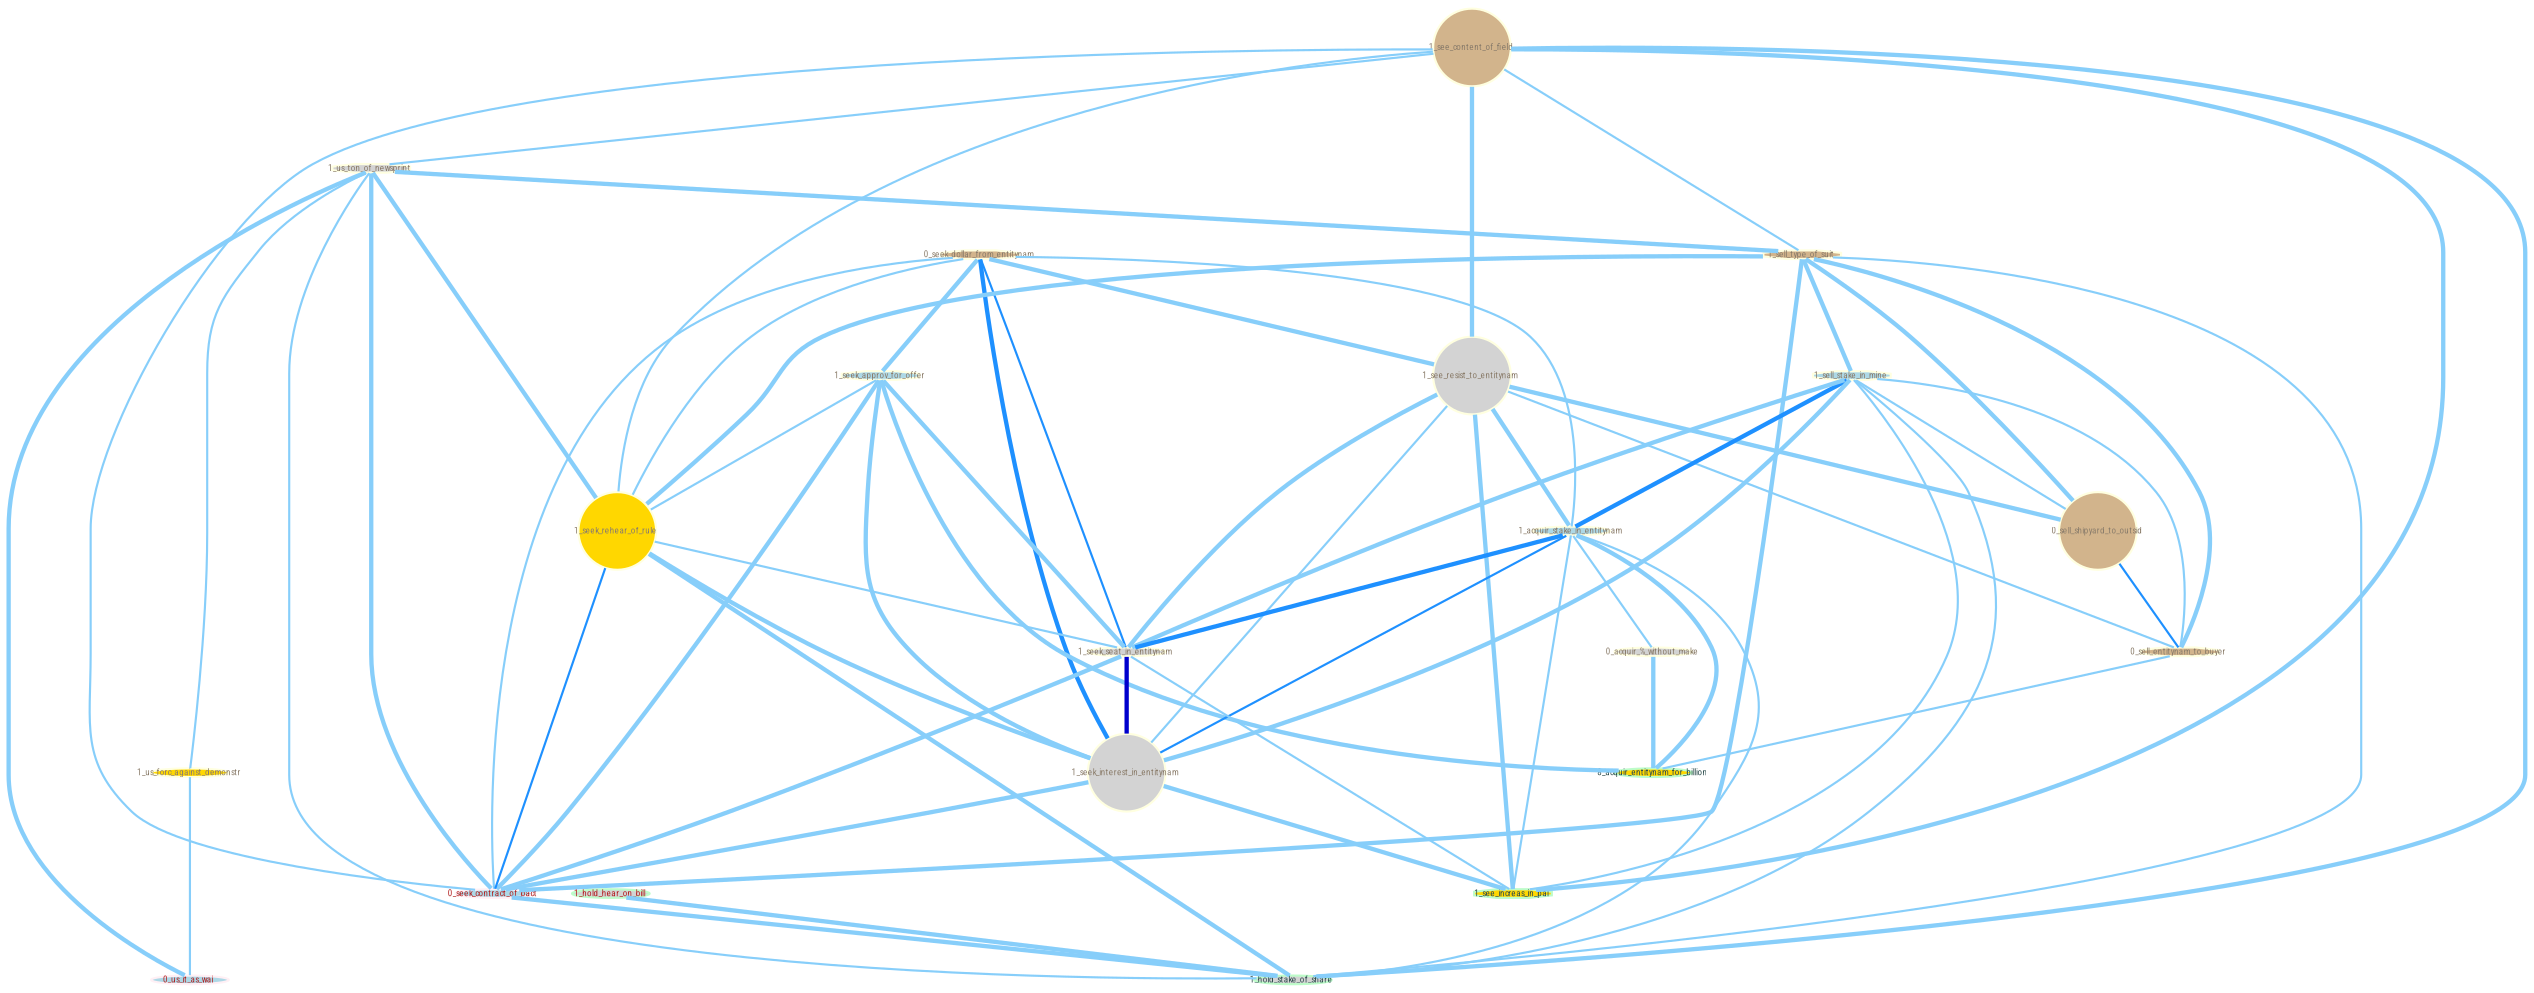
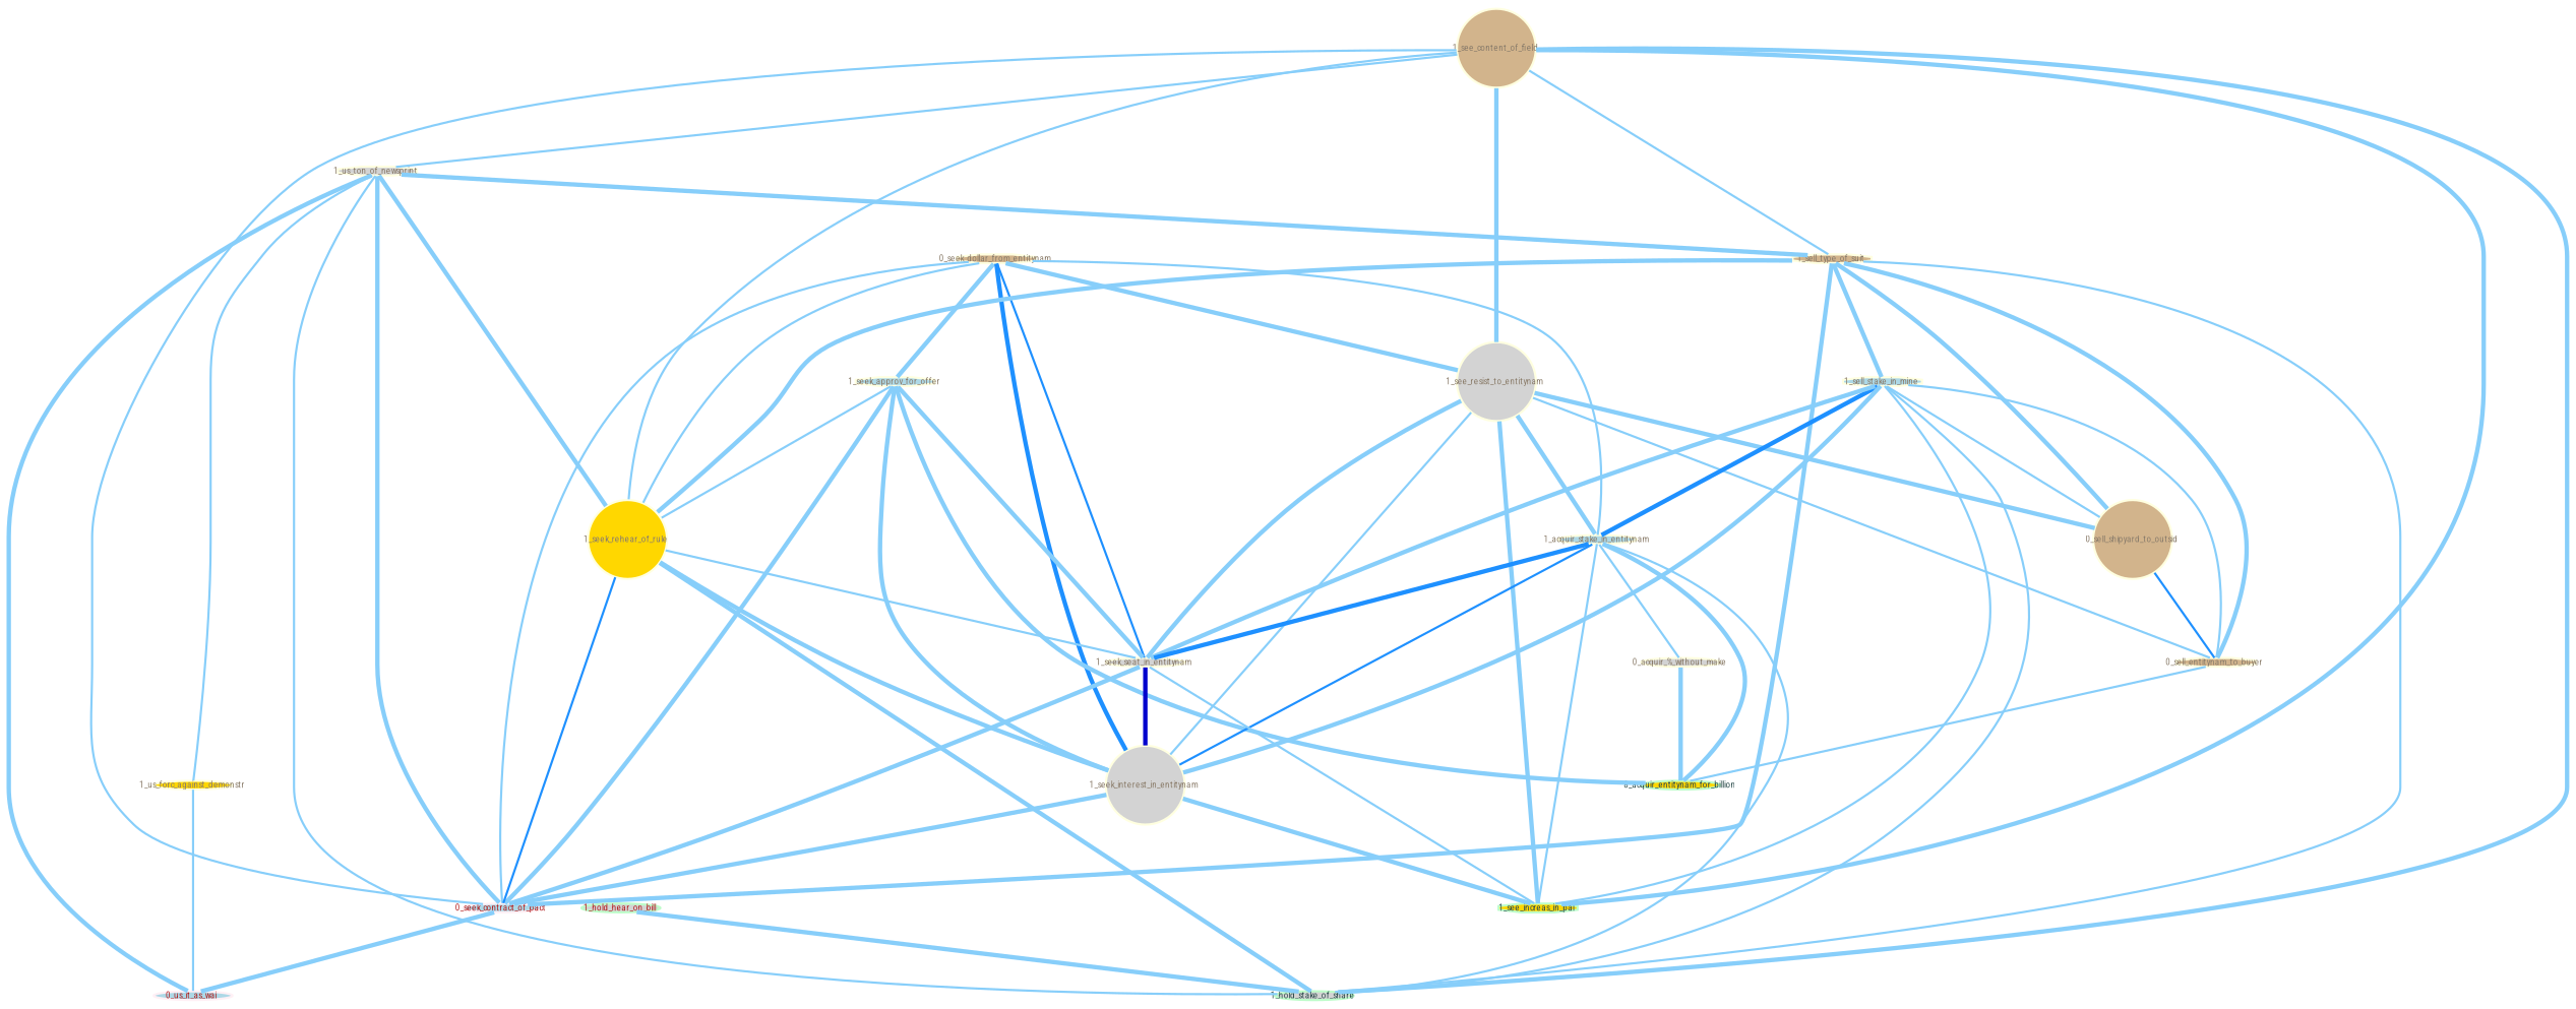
  graph {
    fontname="Roboto Condensed"
    node [color="#ffffe0" fillcolor=lightgrey fixedsize=true fontcolor="#8b7d6b" fontname="Roboto Condensed" fontsize=4 shape=ellipse style=filled]
    edge [color="#87cefa" fontname="Roboto Condensed" style=bold w=1]
    "1_see_content_of_field " [fillcolor=tan height=.06 shape=circle width=.5]
    "0_seek_dollar_from_entitynam " [fillcolor=tan height=.06 shape=octagon width=.5]
    "1_us_ton_of_newsprint " [height=.06 shape=octagon width=.5]
    "1_seek_approv_for_offer " [fillcolor=lightblue height=.06 shape=octagon width=.5]
    "1_sell_type_of_suit " [fillcolor=tan height=.06 shape=octagon width=.5]
    "1_see_resist_to_entitynam " [height=.06 shape=circle width=.5]
    "1_seek_rehear_of_rule " [fillcolor=gold height=.06 shape=circle width=.5]
    "1_sell_stake_in_mine " [fillcolor=lightblue height=.06 shape=octagon width=.5]
    "1_us_forc_against_demonstr " [fillcolor=gold height=.06 width=.5]
    "1_acquir_stake_in_entitynam " [fillcolor=lightblue height=.06 width=.5]
    "0_sell_shipyard_to_outsid " [fillcolor=tan height=.06 shape=circle width=.5]
    "1_seek_seat_in_entitynam " [height=.06 width=.5]
    "0_sell_entitynam_to_buyer " [fillcolor=tan height=.06 shape=octagon width=.5]
    "1_seek_interest_in_entitynam " [height=.06 shape=circle width=.5]
    "0_acquir_%_without_make " [height=.06 width=.5]
    "0_seek_contract_of_pact " [color="#fff0f5" fillcolor=lightblue fontcolor="#b22222" height=.06 width=.5]
    "0_us_it_as_wai " [color="#fff0f5" fillcolor=lightblue fontcolor="#b22222" height=.06 width=.5]
    "1_see_increas_in_pai " [color="#BDFCC9" fillcolor=gold fontcolor="#2f4f4f" height=.06 shape=octagon width=.5]
    "1_hold_stake_of_share " [color="#BDFCC9" fontcolor="#2f4f4f" height=.06 width=.5]
    n20 [color="#BDFCC9" fillcolor=gold fontcolor="#2f4f4f" height=.06 label="8_acquir_entitynam_for_billion" width=.5]
    "1_hold_hear_on_bill " [color="#BDFCC9" fontcolor="#b22222" height=.06 width=.5]
    subgraph sub_1 {
      "1_see_content_of_field "
      "0_seek_dollar_from_entitynam "
      "1_us_ton_of_newsprint "
      "1_seek_approv_for_offer "
      "1_sell_type_of_suit "
      "1_see_resist_to_entitynam "
      "1_seek_rehear_of_rule "
      "1_sell_stake_in_mine "
      "1_us_forc_against_demonstr "
      "1_acquir_stake_in_entitynam "
      "0_sell_shipyard_to_outsid "
      "1_seek_seat_in_entitynam "
      "0_sell_entitynam_to_buyer "
      "1_seek_interest_in_entitynam "
      "0_acquir_%_without_make "
    }
    subgraph sub_2 {
      "0_seek_contract_of_pact "
      "0_us_it_as_wai "
    }
    "1_see_content_of_field " -- "1_us_ton_of_newsprint " [style=solid]
    "1_see_content_of_field " -- "1_sell_type_of_suit " [style=solid]
    "1_see_content_of_field " -- "1_see_resist_to_entitynam "
    "1_see_content_of_field " -- "1_seek_rehear_of_rule " [style=solid]
    "1_see_content_of_field " -- "0_seek_contract_of_pact " [style=solid]
    "1_see_content_of_field " -- "1_see_increas_in_pai "
    "1_see_content_of_field " -- "1_hold_stake_of_share "
    "0_seek_dollar_from_entitynam " -- "1_seek_approv_for_offer "
    "0_seek_dollar_from_entitynam " -- "1_see_resist_to_entitynam "
    "0_seek_dollar_from_entitynam " -- "1_seek_rehear_of_rule " [style=solid]
    "0_seek_dollar_from_entitynam " -- "1_acquir_stake_in_entitynam " [style=solid]
    "0_seek_dollar_from_entitynam " -- "1_seek_seat_in_entitynam " [color="#1e90ff" style=solid w=2]
    "0_seek_dollar_from_entitynam " -- "1_seek_interest_in_entitynam " [color="#1e90ff" w=2]
    "0_seek_dollar_from_entitynam " -- "0_seek_contract_of_pact " [style=solid]
    "1_us_ton_of_newsprint " -- "1_sell_type_of_suit "
    "1_us_ton_of_newsprint " -- "1_seek_rehear_of_rule "
    "1_us_ton_of_newsprint " -- "1_us_forc_against_demonstr " [style=solid]
    "1_us_ton_of_newsprint " -- "0_seek_contract_of_pact "
    "1_us_ton_of_newsprint " -- "0_us_it_as_wai "
    "1_us_ton_of_newsprint " -- "1_hold_stake_of_share " [style=solid]
    "1_seek_approv_for_offer " -- "1_seek_rehear_of_rule " [style=solid]
    "1_seek_approv_for_offer " -- "1_seek_seat_in_entitynam "
    "1_seek_approv_for_offer " -- "1_seek_interest_in_entitynam "
    "1_seek_approv_for_offer " -- "0_seek_contract_of_pact "
    "1_seek_approv_for_offer " -- n20
    "1_sell_type_of_suit " -- "1_seek_rehear_of_rule "
    "1_sell_type_of_suit " -- "1_sell_stake_in_mine "
    "1_sell_type_of_suit " -- "0_sell_shipyard_to_outsid "
    "1_sell_type_of_suit " -- "0_sell_entitynam_to_buyer "
    "1_sell_type_of_suit " -- "0_seek_contract_of_pact "
    "1_sell_type_of_suit " -- "1_hold_stake_of_share " [style=solid]
    "1_see_resist_to_entitynam " -- "1_acquir_stake_in_entitynam "
    "1_see_resist_to_entitynam " -- "0_sell_shipyard_to_outsid "
    "1_see_resist_to_entitynam " -- "1_seek_seat_in_entitynam "
    "1_see_resist_to_entitynam " -- "0_sell_entitynam_to_buyer " [style=solid]
    "1_see_resist_to_entitynam " -- "1_seek_interest_in_entitynam " [style=solid]
    "1_see_resist_to_entitynam " -- "1_see_increas_in_pai "
    "1_seek_rehear_of_rule " -- "1_seek_seat_in_entitynam " [style=solid]
    "1_seek_rehear_of_rule " -- "1_seek_interest_in_entitynam "
    "1_seek_rehear_of_rule " -- "0_seek_contract_of_pact " [color="#1e90ff" style=solid w=2]
    "1_seek_rehear_of_rule " -- "1_hold_stake_of_share "
    "1_sell_stake_in_mine " -- "1_acquir_stake_in_entitynam " [color="#1e90ff" w=2]
    "1_sell_stake_in_mine " -- "0_sell_shipyard_to_outsid " [style=solid]
    "1_sell_stake_in_mine " -- "1_seek_seat_in_entitynam "
    "1_sell_stake_in_mine " -- "0_sell_entitynam_to_buyer " [style=solid]
    "1_sell_stake_in_mine " -- "1_seek_interest_in_entitynam "
    "1_sell_stake_in_mine " -- "1_see_increas_in_pai " [style=solid]
    "1_sell_stake_in_mine " -- "1_hold_stake_of_share " [style=solid]
    "1_us_forc_against_demonstr " -- "0_us_it_as_wai " [style=solid]
    "1_acquir_stake_in_entitynam " -- "1_seek_seat_in_entitynam " [color="#1e90ff" w=2]
    "1_acquir_stake_in_entitynam " -- "1_seek_interest_in_entitynam " [color="#1e90ff" style=solid w=2]
    "1_acquir_stake_in_entitynam " -- "0_acquir_%_without_make " [style=solid]
    "1_acquir_stake_in_entitynam " -- "1_see_increas_in_pai " [style=solid]
    "1_acquir_stake_in_entitynam " -- "1_hold_stake_of_share " [style=solid]
    "1_acquir_stake_in_entitynam " -- n20
    "0_sell_shipyard_to_outsid " -- "0_sell_entitynam_to_buyer " [color="#1e90ff" style=solid w=2]
    "1_seek_seat_in_entitynam " -- "1_seek_interest_in_entitynam " [color="#0000cd" w=3]
    "1_seek_seat_in_entitynam " -- "0_seek_contract_of_pact "
    "1_seek_seat_in_entitynam " -- "1_see_increas_in_pai " [style=solid]
    "0_sell_entitynam_to_buyer " -- n20 [style=solid]
    "1_seek_interest_in_entitynam " -- "0_seek_contract_of_pact "
    "1_seek_interest_in_entitynam " -- "1_see_increas_in_pai "
    "0_acquir_%_without_make " -- n20
-   "0_seek_contract_of_pact " -- "1_hold_stake_of_share "
+   "0_seek_contract_of_pact " -- "0_us_it_as_wai "
    "1_hold_hear_on_bill " -- "1_hold_stake_of_share "
  }
